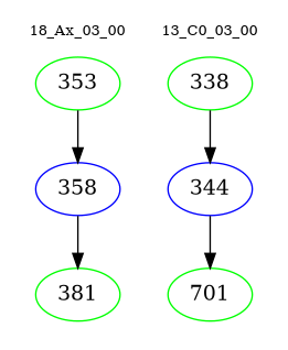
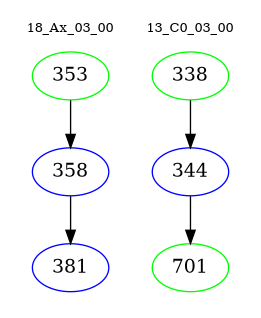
  digraph {
    node [color=green]
    edge [color=black]
    n1 [label=353]
    n2 [color=blue label=358]
-   n3 [label=381]
+   n3 [color=blue label=381]
    n4 [label=338]
    n5 [color=blue label=344]
    n6 [label=701]
    subgraph cluster_1 {
      color=white
      fontsize=10
      label="18_Ax_03_00"
      n1
      n2
      n3
    }
    subgraph cluster_2 {
      color=white
      fontsize=10
      label="13_C0_03_00"
      n4
      n5
      n6
    }
    n1 -> n2
    n2 -> n3
    n4 -> n5
    n5 -> n6
  }
